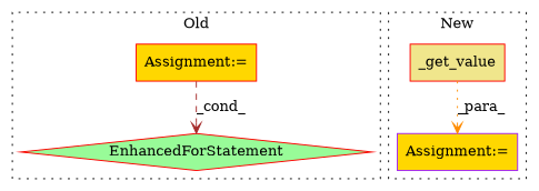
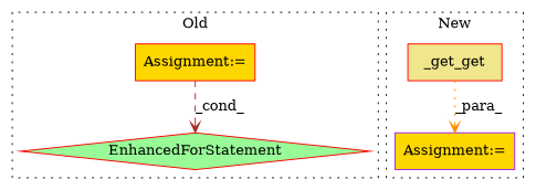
  digraph {
    node [a=7 l="67,2" s="2692,2788" shape=box style=filled fillcolor=gold color=red]
    edge [arrowhead=vee]
    n1 [a=70 label=EnhancedForStatement shape=diamond fillcolor=palegreen]
    n2 [label="Assignment:="]
-   n3 [a=32 l="11,1" label=_get_value s="3864,3876" fillcolor=khaki]
+   n3 [a=32 l="11,1" label=_get_get s="3864,3876" fillcolor=khaki]
    n4 [l=1 label="Assignment:=" s=3852 color=purple]
    subgraph cluster_1 {
      label=Old
      style=dotted
      n1
      n2
    }
    subgraph cluster_2 {
      label=New
      style=dotted
      n3
      n4
    }
    n2 -> n1 [label=_cond_ color=brown style=dashed]
    n3 -> n4 [label=_para_ color=darkorange style=dotted]
  }
